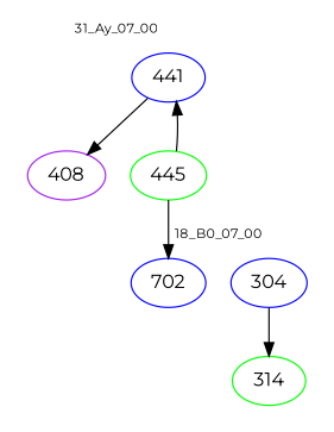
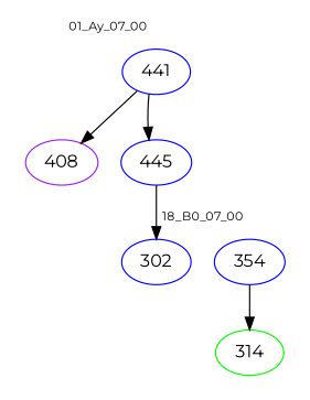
  digraph {
    fontname=Montserrat
    node [color=blue fontname=Montserrat]
    edge [color=black fontname=Montserrat]
    n1 [label=441]
    n2 [color=purple label=408]
-   n3 [color=green label=445]
-   n4 [label=304]
-   n5 [label=702]
+   n3 [label=445]
+   n4 [label=354]
+   n5 [label=302]
    n6 [color=green label=314]
    subgraph cluster_1 {
      color=white
      fontsize=10
-     label="31_Ay_07_00"
+     label="01_Ay_07_00"
      n1
      n2
      n3
    }
    subgraph cluster_2 {
      color=white
      fontsize=10
      label="18_B0_07_00"
      n4
      n5
      n6
    }
    n1 -> n2
-   n3 -> n1
+   n1 -> n3
    n3 -> n5
    n4 -> n6
  }
